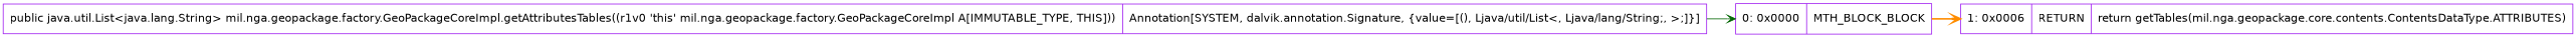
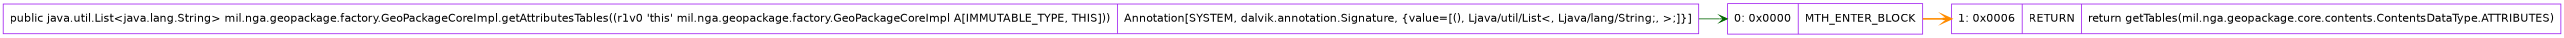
  digraph {
    rankdir=LR
    fontname="DejaVu Sans"
    node [shape=record color=purple fontname="DejaVu Sans"]
    edge [arrowhead=vee fontname="DejaVu Sans"]
-   n1 [label="{0\:\ 0x0000|MTH_BLOCK_BLOCK\l}"]
+   n1 [label="{0\:\ 0x0000|MTH_ENTER_BLOCK\l}"]
    n2 [label="{1\:\ 0x0006|RETURN\l|return getTables(mil.nga.geopackage.core.contents.ContentsDataType.ATTRIBUTES)\l}"]
    n3 [label="{public java.util.List\<java.lang.String\> mil.nga.geopackage.factory.GeoPackageCoreImpl.getAttributesTables((r1v0 'this' mil.nga.geopackage.factory.GeoPackageCoreImpl A[IMMUTABLE_TYPE, THIS]))  | Annotation[SYSTEM, dalvik.annotation.Signature, \{value=[(), Ljava\/util\/List\<, Ljava\/lang\/String;, \>;]\}]\l}"]
    n1 -> n2 [color=darkorange style=bold]
    n3 -> n1 [color=darkgreen style=solid]
  }
